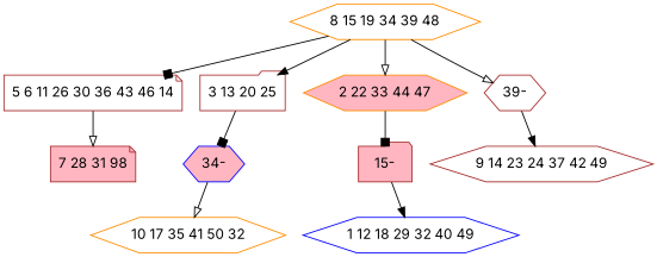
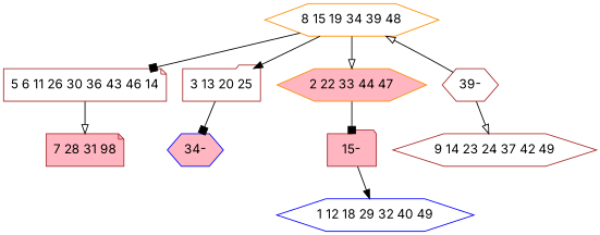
  digraph {
    fontname=Inter
    node [color=brown fillcolor=white fontname=Inter shape=hexagon style=filled]
    edge [arrowhead=onormal fontname=Inter]
    n1 [color=darkorange label="8 15 19 34 39 48"]
    n2 [label="5 6 11 26 30 36 43 46 14" shape=note]
    n3 [label="3 13 20 25" shape=folder]
    n4 [color=darkorange fillcolor=lightpink label="2 22 33 44 47"]
    n5 [label="39-"]
    n6 [fillcolor=lightpink label="7 28 31 98" shape=note]
    n7 [color=blue fillcolor=lightpink label="34-"]
    n8 [fillcolor=lightpink label="15-" shape=folder]
    n9 [color=blue label="1 12 18 29 32 40 49"]
    n10 [label="9 14 23 24 37 42 49"]
-   n11 [color=darkorange label="10 17 35 41 50 32"]
    n1 -> n2 [arrowhead=box]
    n1 -> n3 [arrowhead=normal]
    n1 -> n4
-   n1 -> n5
+   n5 -> n1
    n2 -> n6
    n3 -> n7 [arrowhead=box]
    n4 -> n8 [arrowhead=box]
-   n5 -> n10 [arrowhead=normal]
-   n7 -> n11
+   n5 -> n10
    n8 -> n9 [arrowhead=normal]
  }
